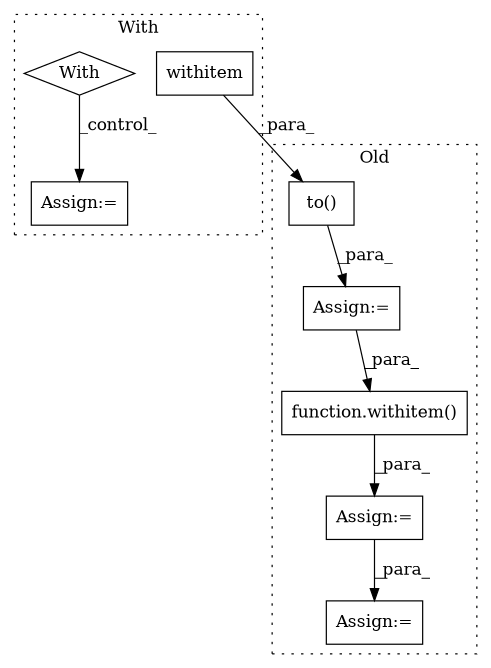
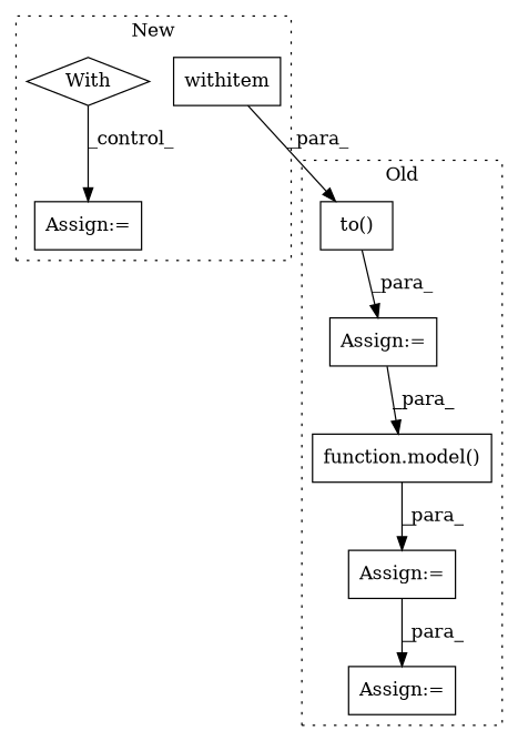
  digraph {
    node [a=68 l=3 shape=box]
    n1 [a=75 l="11,1" label="to()" s="1080,1104"]
    n2 [label="Assign:=" s=1169]
    n3 [label="Assign:=" s=1077]
    n4 [l=16 label="Assign:=" s=1237]
-   n5 [a=75 l="6,1" label="function.withitem()" s="1172,1179"]
+   n5 [a=75 l="6,1" label="function.model()" s="1172,1179"]
    n6 [a=49 l=5 label=withitem s=1144]
    n7 [a=39 l="5,42" label=With s="1139,1149" shape=diamond]
    n8 [label="Assign:=" s=1194]
    subgraph cluster_1 {
      label=Old
      style=dotted
      n1
      n2
      n3
      n4
      n5
    }
    subgraph cluster_2 {
-     label=With
+     label=New
      style=dotted
      n6
      n7
      n8
    }
    n1 -> n3 [label=_para_]
    n2 -> n4 [label=_para_]
    n3 -> n5 [label=_para_]
    n5 -> n2 [label=_para_]
    n6 -> n1 [label=_para_]
    n7 -> n8 [label=_control_]
  }
